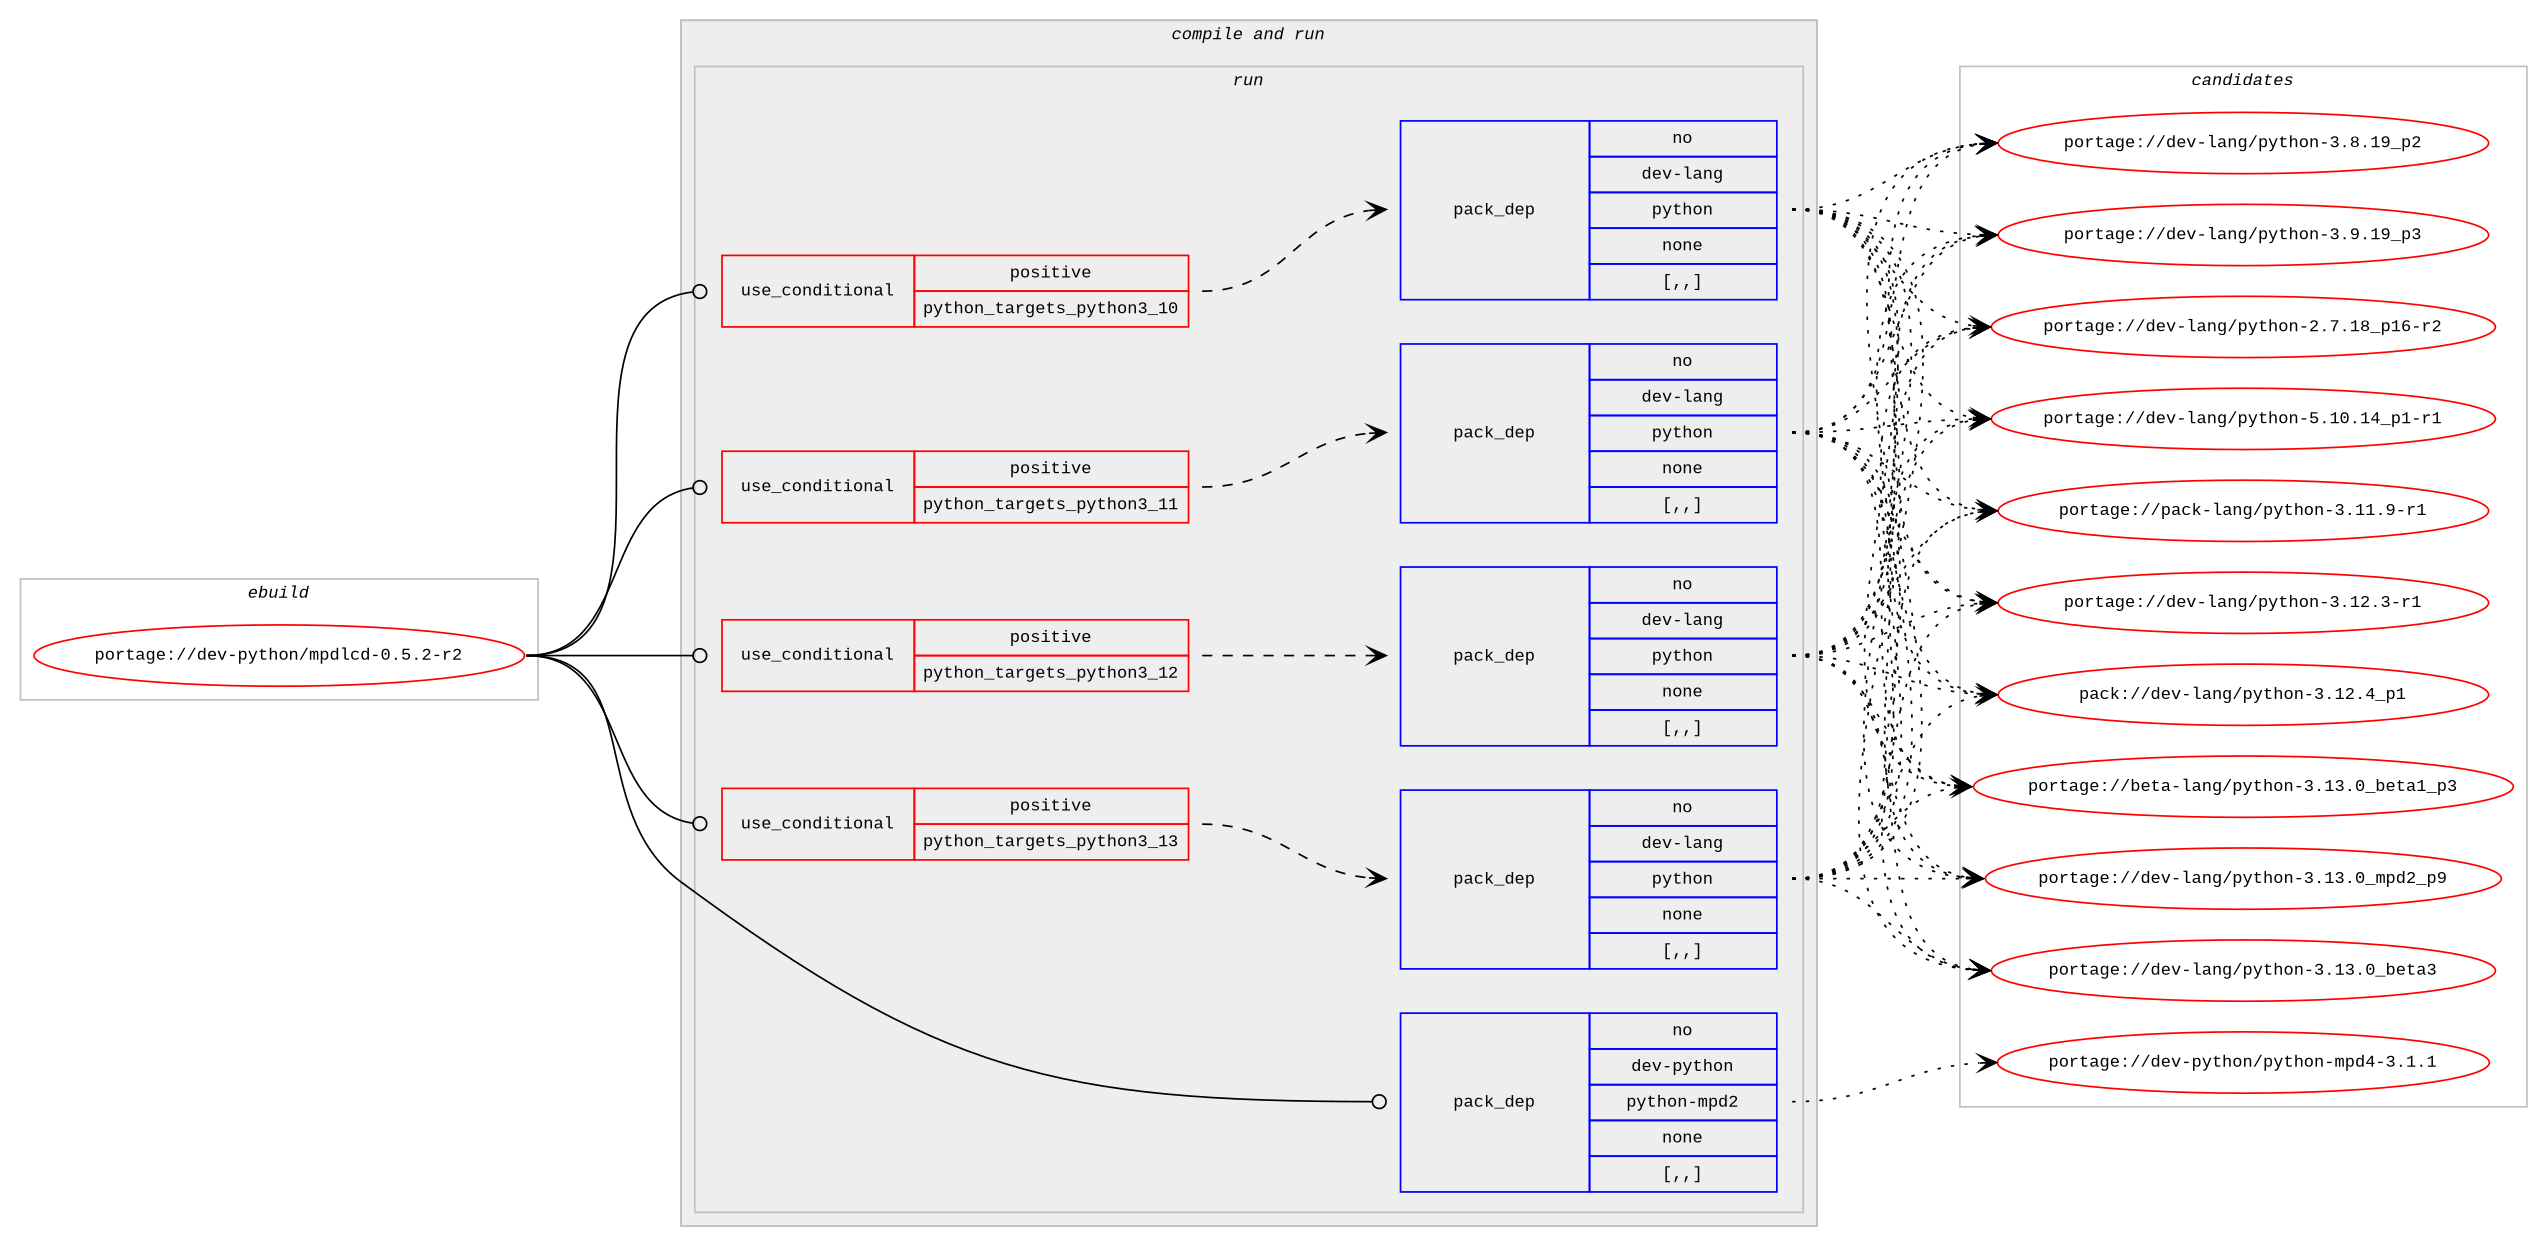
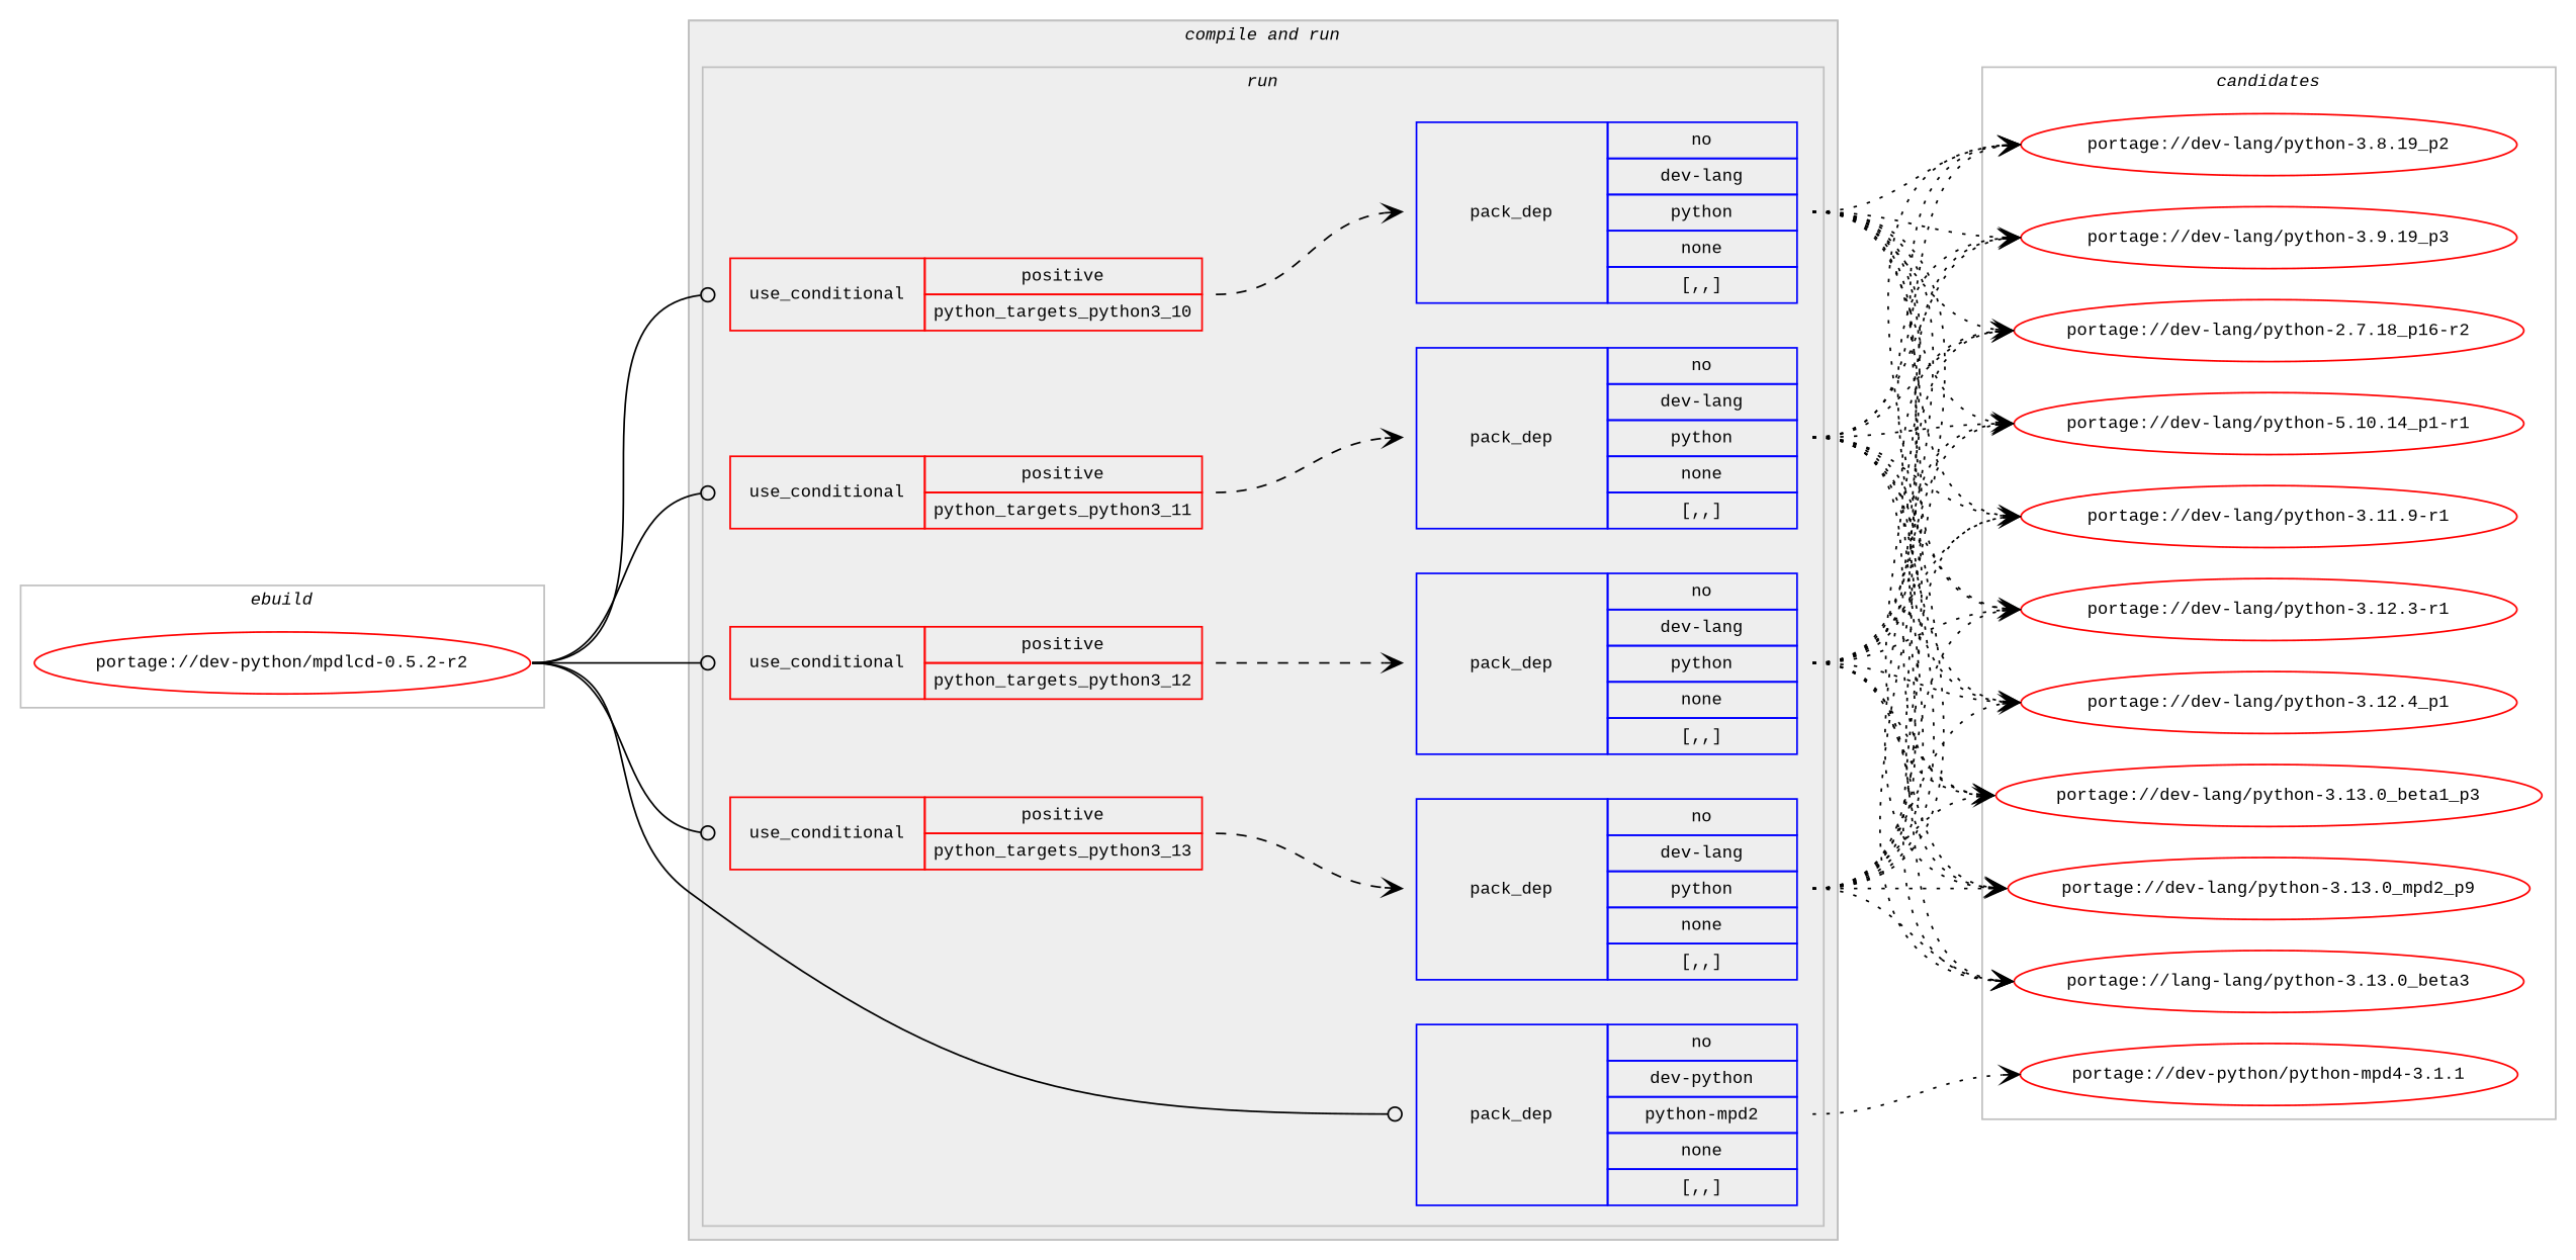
  digraph {
    compound=true
    concentrate=true
    fontname="Liberation Mono"
    fontsize=10
    newrank=true
    rankdir=LR
    ranksep=1.5
    node [color=red fontname="Liberation Mono" fontsize=10]
    edge [arrowhead=vee fontname="Liberation Mono" headport=w style=dotted tailport=e weight=100]
    n1 [label="portage://dev-python/mpdlcd-0.5.2-r2" width=4]
    n2 [color=blue label=<<TABLE BORDER="0" CELLBORDER="1" CELLSPACING="0" CELLPADDING="4" WIDTH="220"><TR><TD ROWSPAN="6" CELLPADDING="30">pack_dep</TD></TR><TR><TD WIDTH="110">no</TD></TR><TR><TD>dev-lang</TD></TR><TR><TD>python</TD></TR><TR><TD>none</TD></TR><TR><TD>[,,]</TD></TR></TABLE>> shape=none]
    n3 [label=<<TABLE BORDER="0" CELLBORDER="1" CELLSPACING="0" CELLPADDING="4"><TR><TD ROWSPAN="3" CELLPADDING="10">use_conditional</TD></TR><TR><TD>positive</TD></TR><TR><TD>python_targets_python3_10</TD></TR></TABLE>> shape=none]
    n4 [color=blue label=<<TABLE BORDER="0" CELLBORDER="1" CELLSPACING="0" CELLPADDING="4" WIDTH="220"><TR><TD ROWSPAN="6" CELLPADDING="30">pack_dep</TD></TR><TR><TD WIDTH="110">no</TD></TR><TR><TD>dev-lang</TD></TR><TR><TD>python</TD></TR><TR><TD>none</TD></TR><TR><TD>[,,]</TD></TR></TABLE>> shape=none]
    n5 [label=<<TABLE BORDER="0" CELLBORDER="1" CELLSPACING="0" CELLPADDING="4"><TR><TD ROWSPAN="3" CELLPADDING="10">use_conditional</TD></TR><TR><TD>positive</TD></TR><TR><TD>python_targets_python3_11</TD></TR></TABLE>> shape=none]
    n6 [color=blue label=<<TABLE BORDER="0" CELLBORDER="1" CELLSPACING="0" CELLPADDING="4" WIDTH="220"><TR><TD ROWSPAN="6" CELLPADDING="30">pack_dep</TD></TR><TR><TD WIDTH="110">no</TD></TR><TR><TD>dev-lang</TD></TR><TR><TD>python</TD></TR><TR><TD>none</TD></TR><TR><TD>[,,]</TD></TR></TABLE>> shape=none]
    n7 [label=<<TABLE BORDER="0" CELLBORDER="1" CELLSPACING="0" CELLPADDING="4"><TR><TD ROWSPAN="3" CELLPADDING="10">use_conditional</TD></TR><TR><TD>positive</TD></TR><TR><TD>python_targets_python3_12</TD></TR></TABLE>> shape=none]
    n8 [color=blue label=<<TABLE BORDER="0" CELLBORDER="1" CELLSPACING="0" CELLPADDING="4" WIDTH="220"><TR><TD ROWSPAN="6" CELLPADDING="30">pack_dep</TD></TR><TR><TD WIDTH="110">no</TD></TR><TR><TD>dev-lang</TD></TR><TR><TD>python</TD></TR><TR><TD>none</TD></TR><TR><TD>[,,]</TD></TR></TABLE>> shape=none]
    n9 [label=<<TABLE BORDER="0" CELLBORDER="1" CELLSPACING="0" CELLPADDING="4"><TR><TD ROWSPAN="3" CELLPADDING="10">use_conditional</TD></TR><TR><TD>positive</TD></TR><TR><TD>python_targets_python3_13</TD></TR></TABLE>> shape=none]
    n10 [color=blue label=<<TABLE BORDER="0" CELLBORDER="1" CELLSPACING="0" CELLPADDING="4" WIDTH="220"><TR><TD ROWSPAN="6" CELLPADDING="30">pack_dep</TD></TR><TR><TD WIDTH="110">no</TD></TR><TR><TD>dev-python</TD></TR><TR><TD>python-mpd2</TD></TR><TR><TD>none</TD></TR><TR><TD>[,,]</TD></TR></TABLE>> shape=none]
    n11 [label="portage://dev-lang/python-2.7.18_p16-r2" width=4]
    n12 [label="portage://dev-lang/python-5.10.14_p1-r1" width=4]
-   n13 [label="portage://pack-lang/python-3.11.9-r1" width=4]
+   n13 [label="portage://dev-lang/python-3.11.9-r1" width=4]
    n14 [label="portage://dev-lang/python-3.12.3-r1" width=4]
-   n15 [label="pack://dev-lang/python-3.12.4_p1" width=4]
-   n16 [label="portage://beta-lang/python-3.13.0_beta1_p3" width=4]
+   n15 [label="portage://dev-lang/python-3.12.4_p1" width=4]
+   n16 [label="portage://dev-lang/python-3.13.0_beta1_p3" width=4]
    n17 [label="portage://dev-lang/python-3.13.0_mpd2_p9" width=4]
-   n18 [label="portage://dev-lang/python-3.13.0_beta3" width=4]
+   n18 [label="portage://lang-lang/python-3.13.0_beta3" width=4]
    n19 [label="portage://dev-lang/python-3.8.19_p2" width=4]
    n20 [label="portage://dev-lang/python-3.9.19_p3" width=4]
    n21 [label="portage://dev-python/python-mpd4-3.1.1" width=4]
    subgraph cluster_1 {
      color=gray
      label=<<i>ebuild</i>>
      rank=same
      n1
    }
    subgraph cluster_2 {
      color=gray
      label=<<i>dependencies</i>>
      subgraph cluster_3 {
        color=gray
        fillcolor="#eeeeee"
        label=<<i>compile</i>>
        style=filled
      }
      subgraph cluster_4 {
        color=gray
        fillcolor="#eeeeee"
        label=<<i>compile and run</i>>
        style=filled
      }
      subgraph cluster_5 {
        color=gray
        fillcolor="#eeeeee"
        label=<<i>run</i>>
        style=filled
        subgraph sub_6 {
          color=gray
          fillcolor="#eeeeee"
          label=<<i>run</i>>
          style=filled
          n3
          subgraph sub_7 {
            color=gray
            fillcolor="#eeeeee"
            label=<<i>run</i>>
            style=filled
            n2
          }
        }
        subgraph sub_8 {
          color=gray
          fillcolor="#eeeeee"
          label=<<i>run</i>>
          style=filled
          n5
          subgraph sub_9 {
            color=gray
            fillcolor="#eeeeee"
            label=<<i>run</i>>
            style=filled
            n4
          }
        }
        subgraph sub_10 {
          color=gray
          fillcolor="#eeeeee"
          label=<<i>run</i>>
          style=filled
          n7
          subgraph sub_11 {
            color=gray
            fillcolor="#eeeeee"
            label=<<i>run</i>>
            style=filled
            n6
          }
        }
        subgraph sub_12 {
          color=gray
          fillcolor="#eeeeee"
          label=<<i>run</i>>
          style=filled
          n9
          subgraph sub_13 {
            color=gray
            fillcolor="#eeeeee"
            label=<<i>run</i>>
            style=filled
            n8
          }
        }
        subgraph sub_14 {
          color=gray
          fillcolor="#eeeeee"
          label=<<i>run</i>>
          style=filled
          n10
        }
      }
    }
    subgraph cluster_15 {
      color=gray
      label=<<i>candidates</i>>
      rank=same
      subgraph sub_16 {
        color=black
        label=<<i>candidates</i>>
        nodesep=1
        rank=same
        n11
        n12
        n13
        n14
        n15
        n16
        n17
        n18
        n19
        n20
      }
      subgraph sub_17 {
        color=black
        label=<<i>candidates</i>>
        nodesep=1
        rank=same
        n11
        n12
        n13
        n14
        n15
        n16
        n17
        n18
        n19
        n20
      }
      subgraph sub_18 {
        color=black
        label=<<i>candidates</i>>
        nodesep=1
        rank=same
        n11
        n12
        n13
        n14
        n15
        n16
        n17
        n18
        n19
        n20
      }
      subgraph sub_19 {
        color=black
        label=<<i>candidates</i>>
        nodesep=1
        rank=same
        n11
        n12
        n13
        n14
        n15
        n16
        n17
        n18
        n19
        n20
      }
      subgraph sub_20 {
        color=black
        label=<<i>candidates</i>>
        nodesep=1
        rank=same
        n21
      }
    }
    n1 -> n3 [arrowhead=odot style=solid weight=20]
    n1 -> n5 [arrowhead=odot style=solid weight=20]
    n1 -> n7 [arrowhead=odot style=solid weight=20]
    n1 -> n9 [arrowhead=odot style=solid weight=20]
    n1 -> n10 [arrowhead=odot style=solid weight=20]
    n2 -> n11
    n2 -> n12
    n2 -> n13
    n2 -> n14
    n2 -> n15
    n2 -> n16
    n2 -> n17
    n2 -> n18
    n2 -> n19
    n2 -> n20
    n3 -> n2 [style=dashed weight=20]
    n4 -> n11
    n4 -> n12
    n4 -> n13
    n4 -> n14
    n4 -> n15
    n4 -> n16
    n4 -> n17
    n4 -> n18
    n4 -> n19
    n4 -> n20
    n5 -> n4 [style=dashed weight=20]
    n6 -> n11
    n6 -> n12
    n6 -> n13
    n6 -> n14
    n6 -> n15
    n6 -> n16
    n6 -> n17
    n6 -> n18
    n6 -> n19
    n6 -> n20
    n7 -> n6 [style=dashed weight=20]
    n8 -> n11
    n8 -> n12
    n8 -> n13
    n8 -> n14
    n8 -> n15
    n8 -> n16
    n8 -> n17
    n8 -> n18
    n8 -> n19
    n8 -> n20
    n9 -> n8 [style=dashed weight=20]
    n10 -> n21
  }
